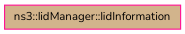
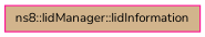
  digraph {
    rankdir=LR
    fontname=Nunito
-   n1 [color=deeppink fillcolor=tan fontname=Nunito fontsize=10 height=0.2 label="ns3::IidManager::IidInformation" shape=record style=filled width=0.4]
+   n1 [color=deeppink fillcolor=tan fontname=Nunito fontsize=10 height=0.2 label="ns8::IidManager::IidInformation" shape=record style=filled width=0.4]
  }
